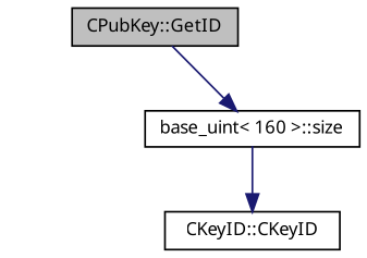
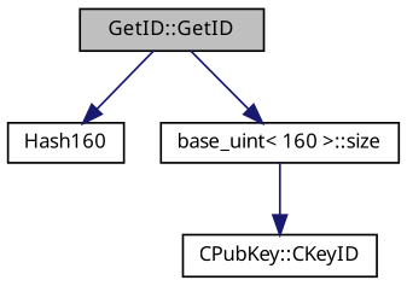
  digraph {
    fontname="Noto Sans"
    rankdir=TB
    node [color=black fillcolor=white fontname="Noto Sans" fontsize=10 shape=record style=filled]
    edge [color=midnightblue fontname="Noto Sans" fontsize=10 labelfontname=Helvetica labelfontsize=10 style=solid]
-   n1 [fillcolor=grey75 fontcolor=black height=0.2 label="CPubKey::GetID" width=0.4]
+   n1 [fillcolor=grey75 fontcolor=black height=0.2 label="GetID::GetID" width=0.4]
+   n2 [height=0.2 label=Hash160 width=0.4]
    n3 [height=0.2 label="base_uint\< 160 \>::size" width=0.4]
-   n4 [height=0.2 label="CKeyID::CKeyID" width=0.4]
+   n4 [height=0.2 label="CPubKey::CKeyID" width=0.4]
+   n1 -> n2
    n1 -> n3
    n3 -> n4
  }
